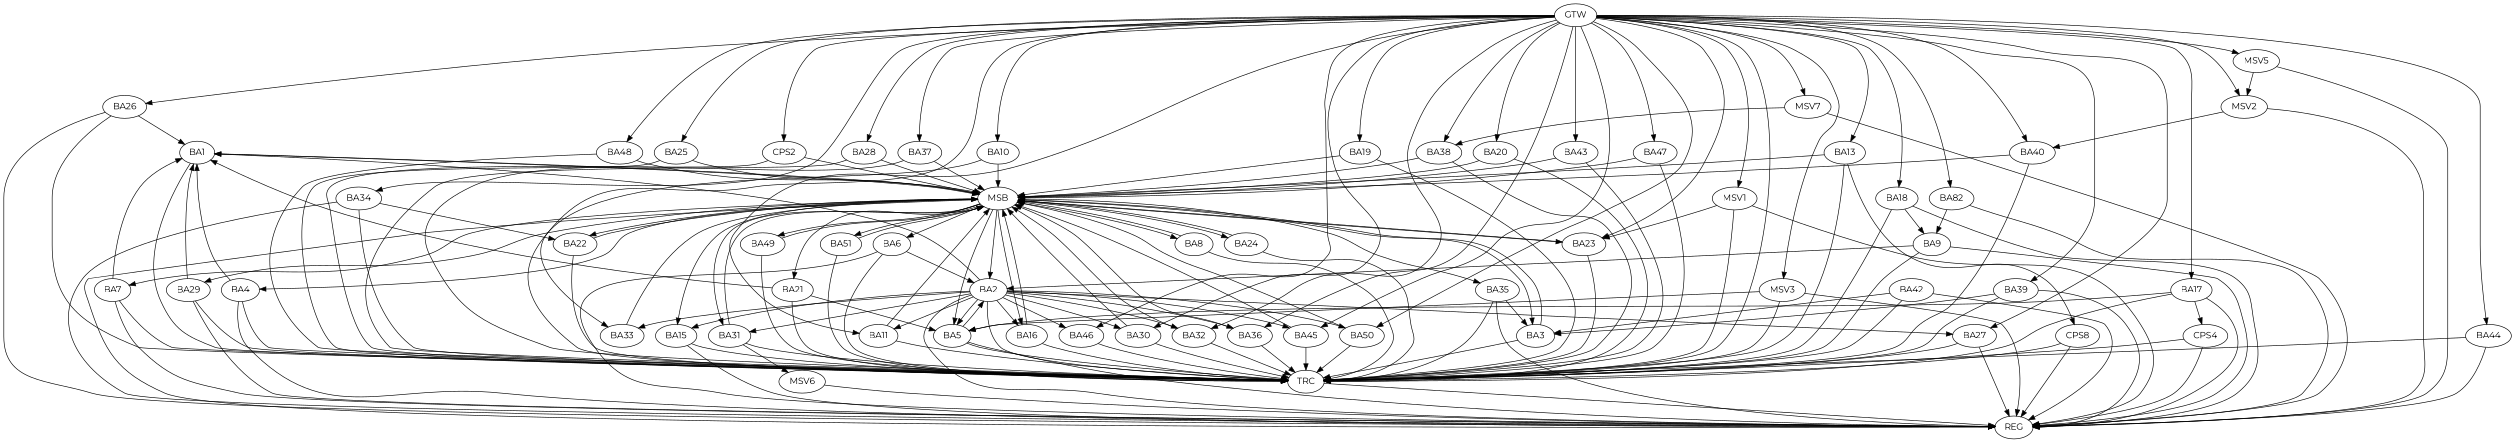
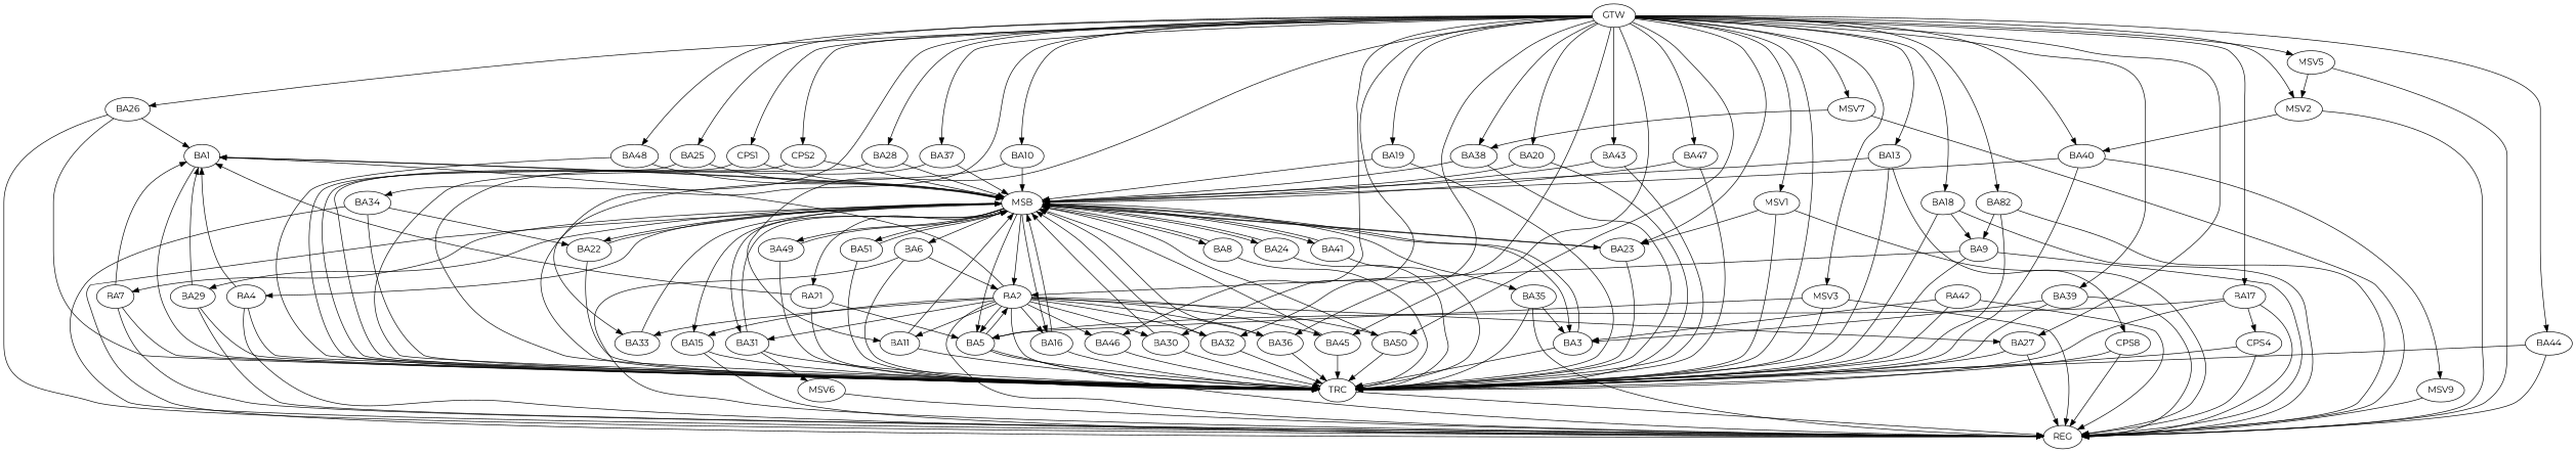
  strict digraph {
    fontname=Montserrat
    node [fontname=Montserrat]
    edge [fontname=Montserrat]
    n1 [label=BA1]
    n2 [label=MSB]
    n3 [label=TRC]
    n4 [label=BA2]
    n5 [label=BA5]
    n6 [label=BA15]
    n7 [label=BA16]
    n8 [label=BA31]
    n9 [label=REG]
    n10 [label=BA3]
    n11 [label=BA4]
    n12 [label=BA6]
    n13 [label=BA7]
    n14 [label=BA8]
    n15 [label=BA21]
    n16 [label=BA22]
    n17 [label=BA23]
    n18 [label=BA24]
    n19 [label=BA29]
    n20 [label=BA35]
+   n21 [label=BA41]
    n22 [label=BA49]
    n23 [label=BA51]
    n24 [label=BA11]
    n25 [label=BA27]
    n26 [label=BA30]
    n27 [label=BA32]
    n28 [label=BA33]
    n29 [label=BA36]
    n30 [label=BA45]
    n31 [label=BA46]
    n32 [label=BA50]
    n33 [label=MSV6]
    n34 [label=BA9]
    n35 [label=BA10]
    n36 [label=BA82]
    n37 [label=BA13]
    n38 [label=CPS8]
    n39 [label=BA17]
    n40 [label=CPS4]
    n41 [label=BA18]
    n42 [label=BA19]
    n43 [label=BA20]
    n44 [label=BA25]
    n45 [label=BA26]
    n46 [label=BA28]
    n47 [label=BA34]
    n48 [label=BA37]
    n49 [label=BA38]
    n50 [label=BA39]
    n51 [label=BA40]
+   n52 [label=MSV9]
    n53 [label=BA42]
    n54 [label=BA43]
    n55 [label=BA44]
    n56 [label=BA47]
    n57 [label=BA48]
+   n58 [label=CPS1]
    n59 [label=CPS2]
    n60 [label=GTW]
    n61 [label=MSV1]
    n62 [label=MSV2]
    n63 [label=MSV3]
    n64 [label=MSV5]
    n65 [label=MSV7]
    n1 -> n2
    n1 -> n3
    n2 -> n1
    n2 -> n4
    n2 -> n5
    n2 -> n6
    n2 -> n7
    n2 -> n8
    n2 -> n9
    n2 -> n10
    n2 -> n11
    n2 -> n12
    n2 -> n13
    n2 -> n14
    n2 -> n15
    n2 -> n16
    n2 -> n17
    n2 -> n18
    n2 -> n19
    n2 -> n20
+   n2 -> n21
    n2 -> n22
    n2 -> n23
    n3 -> n9
    n4 -> n1
    n4 -> n3
    n4 -> n5
    n4 -> n6
    n4 -> n7
    n4 -> n8
    n4 -> n9
    n4 -> n24
    n4 -> n25
    n4 -> n26
    n4 -> n27
    n4 -> n28
    n4 -> n29
    n4 -> n30
    n4 -> n31
    n4 -> n32
    n5 -> n3
    n5 -> n4
    n5 -> n9
    n6 -> n3
    n6 -> n9
    n7 -> n2
    n7 -> n3
    n8 -> n2
    n8 -> n3
    n8 -> n33
    n10 -> n2
    n10 -> n3
    n11 -> n1
    n11 -> n3
    n11 -> n9
    n12 -> n3
    n12 -> n4
    n12 -> n9
    n13 -> n1
    n13 -> n3
    n13 -> n9
    n14 -> n2
    n14 -> n3
    n15 -> n1
    n15 -> n3
    n15 -> n5
    n16 -> n2
    n16 -> n3
    n17 -> n2
    n17 -> n3
    n18 -> n2
    n18 -> n3
    n19 -> n1
    n19 -> n3
    n19 -> n9
    n20 -> n3
    n20 -> n9
    n20 -> n10
+   n21 -> n2
+   n21 -> n3
    n22 -> n2
    n22 -> n3
    n23 -> n2
    n23 -> n3
    n24 -> n2
    n24 -> n3
    n25 -> n3
    n25 -> n9
    n26 -> n2
    n26 -> n3
    n27 -> n2
    n27 -> n3
    n28 -> n2
    n29 -> n2
    n29 -> n3
    n30 -> n2
    n30 -> n3
    n31 -> n3
    n32 -> n2
    n32 -> n3
    n33 -> n9
    n34 -> n3
    n34 -> n4
    n34 -> n9
    n35 -> n2
    n35 -> n3
+   n36 -> n3
    n36 -> n9
    n36 -> n34
    n37 -> n2
    n37 -> n3
    n37 -> n38
    n38 -> n3
    n38 -> n9
    n39 -> n3
    n39 -> n5
    n39 -> n9
    n39 -> n40
    n40 -> n3
    n40 -> n9
    n41 -> n3
    n41 -> n9
    n41 -> n34
    n42 -> n2
    n42 -> n3
    n43 -> n2
    n43 -> n3
    n44 -> n2
    n44 -> n3
    n45 -> n1
    n45 -> n3
    n45 -> n9
    n46 -> n2
    n46 -> n3
    n47 -> n3
    n47 -> n9
    n47 -> n16
    n48 -> n2
    n48 -> n3
    n49 -> n2
    n49 -> n3
    n50 -> n3
    n50 -> n9
    n50 -> n10
    n51 -> n2
    n51 -> n3
+   n51 -> n52
+   n52 -> n9
    n53 -> n3
    n53 -> n9
    n53 -> n10
    n54 -> n2
    n54 -> n3
    n55 -> n3
    n55 -> n9
    n56 -> n2
    n56 -> n3
    n57 -> n2
    n57 -> n3
+   n58 -> n2
+   n58 -> n3
    n59 -> n2
    n59 -> n3
    n60 -> n3
    n60 -> n17
    n60 -> n24
    n60 -> n25
    n60 -> n26
    n60 -> n27
    n60 -> n28
    n60 -> n29
    n60 -> n30
    n60 -> n31
    n60 -> n32
    n60 -> n35
    n60 -> n36
    n60 -> n37
    n60 -> n39
    n60 -> n41
    n60 -> n42
    n60 -> n43
    n60 -> n44
    n60 -> n45
    n60 -> n46
    n60 -> n47
    n60 -> n48
    n60 -> n49
    n60 -> n50
    n60 -> n51
    n60 -> n54
    n60 -> n55
    n60 -> n56
    n60 -> n57
+   n60 -> n58
    n60 -> n59
    n60 -> n61
    n60 -> n62
    n60 -> n63
    n60 -> n64
    n60 -> n65
    n61 -> n3
    n61 -> n9
    n61 -> n17
    n62 -> n9
    n62 -> n51
    n63 -> n3
    n63 -> n5
    n63 -> n9
    n64 -> n9
    n64 -> n62
    n65 -> n9
    n65 -> n49
  }
